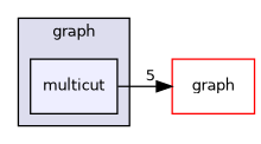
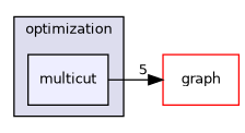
  digraph {
    compound=true
    rankdir=LR
    node [fontname=Helvetica fontsize=10 shape=box style=filled]
    n1 [fillcolor="#eeeeff" label=multicut pencolor=black]
    n2 [color=red fillcolor=white label="graph"]
    subgraph cluster_1 {
      bgcolor="#ddddee"
      fontname=Helvetica
      fontsize=10
-     label="graph"
+     label=optimization
      pencolor=black
      n1
    }
    n1 -> n2 [headlabel=5 labeldistance=1.5 labelfontname=Helvetica labelfontsize=10]
  }
